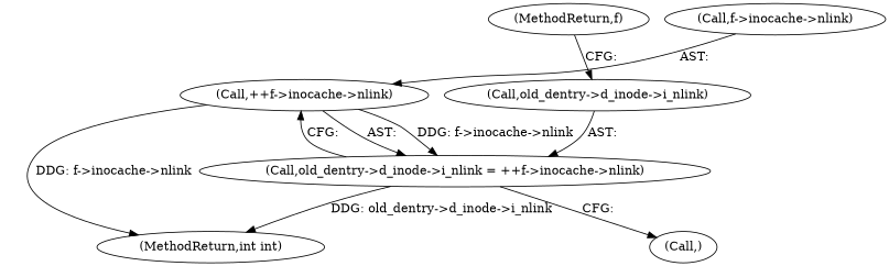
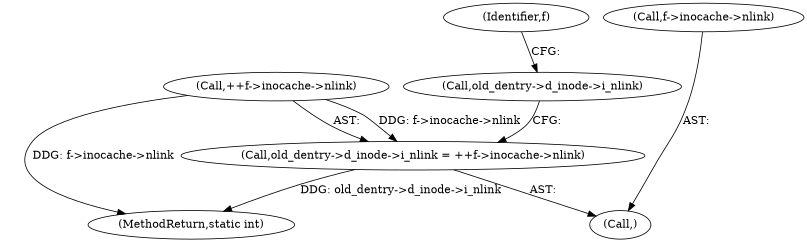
  digraph {
    n1 [label="(Call,++f->inocache->nlink)"]
    n2 [label="(Call,old_dentry->d_inode->i_nlink = ++f->inocache->nlink)"]
-   n3 [label="(MethodReturn,int int)"]
+   n3 [label="(MethodReturn,static int)"]
    n4 [label="(Call,)"]
    n5 [label="(Call,f->inocache->nlink)"]
-   n6 [label="(MethodReturn,f)"]
+   n6 [label="(Identifier,f)"]
    n7 [label="(Call,old_dentry->d_inode->i_nlink)"]
    n1 -> n2 [label="AST: "]
    n1 -> n2 [label="DDG: f->inocache->nlink"]
    n1 -> n3 [label="DDG: f->inocache->nlink"]
-   n2 -> n1 [label="CFG: "]
    n2 -> n3 [label="DDG: old_dentry->d_inode->i_nlink"]
-   n2 -> n4 [label="CFG: "]
-   n5 -> n1 [label="AST: "]
+   n2 -> n4 [label="AST: "]
+   n5 -> n4 [label="AST: "]
    n6 -> n7 [label="CFG: "]
-   n7 -> n2 [label="AST: "]
+   n7 -> n2 [label="CFG: "]
  }
